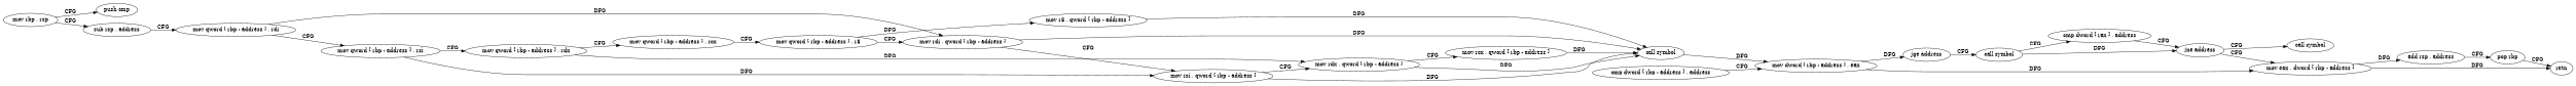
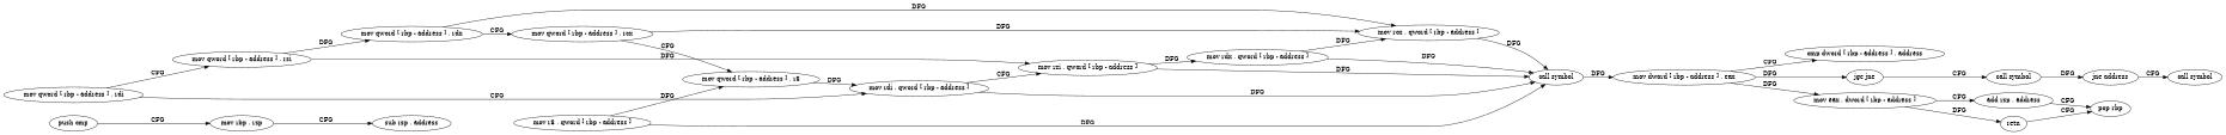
  digraph {
    rankdir=LR
    n1 [label="push cmp"]
    n2 [label="mov rbp , rsp"]
    n3 [label="sub rsp , address"]
    n4 [label="mov qword [ rbp - address ] , rdi"]
    n5 [label="mov qword [ rbp - address ] , rsi"]
    n6 [label="mov rdi , qword [ rbp - address ]"]
    n7 [label="mov qword [ rbp - address ] , rdx"]
    n8 [label="mov rsi , qword [ rbp - address ]"]
    n9 [label="call symbol"]
    n10 [label="mov qword [ rbp - address ] , rcx"]
    n11 [label="mov rdx , qword [ rbp - address ]"]
    n12 [label="mov qword [ rbp - address ] , r8"]
    n13 [label="mov rcx , qword [ rbp - address ]"]
    n14 [label="mov r8 , qword [ rbp - address ]"]
    n15 [label="mov dword [ rbp - address ] , eax"]
    n16 [label="cmp dword [ rbp - address ] , address"]
-   n17 [label="jge address"]
+   n17 [label="jge jne"]
    n18 [label="mov eax , dword [ rbp - address ]"]
    n19 [label="call symbol"]
    n20 [label="add rsp , address"]
    n21 [label=retn]
-   n22 [label="cmp dword [ rax ] , address"]
    n23 [label="jne address"]
    n24 [label="pop rbp"]
    n25 [label="call symbol"]
-   n2 -> n1 [label=CFG]
+   n1 -> n2 [label=CFG]
    n2 -> n3 [label=CFG]
-   n3 -> n4 [label=CFG]
    n4 -> n5 [label=CFG]
-   n4 -> n6 [label=DFG]
-   n5 -> n7 [label=CFG]
+   n4 -> n6 [label=CFG]
+   n5 -> n7 [label=DFG]
    n5 -> n8 [label=DFG]
    n6 -> n8 [label=CFG]
    n6 -> n9 [label=DFG]
    n7 -> n10 [label=CFG]
-   n7 -> n11 [label=DFG]
+   n7 -> n13 [label=DFG]
    n8 -> n9 [label=DFG]
-   n8 -> n11 [label=CFG]
+   n8 -> n11 [label=DFG]
    n9 -> n15 [label=DFG]
    n10 -> n12 [label=CFG]
+   n10 -> n13 [label=DFG]
    n11 -> n9 [label=DFG]
-   n11 -> n13 [label=CFG]
-   n12 -> n6 [label=CFG]
-   n12 -> n14 [label=DFG]
+   n11 -> n13 [label=DFG]
+   n12 -> n6 [label=DFG]
+   n14 -> n12 [label=DFG]
    n13 -> n9 [label=DFG]
    n14 -> n9 [label=DFG]
-   n16 -> n15 [label=CFG]
+   n15 -> n16 [label=CFG]
    n15 -> n17 [label=DFG]
    n15 -> n18 [label=DFG]
    n17 -> n19 [label=CFG]
-   n18 -> n20 [label=DFG]
+   n18 -> n20 [label=CFG]
    n18 -> n21 [label=DFG]
-   n19 -> n22 [label=CFG]
    n19 -> n23 [label=DFG]
    n20 -> n24 [label=CFG]
-   n22 -> n23 [label=CFG]
-   n23 -> n18 [label=CFG]
    n23 -> n25 [label=CFG]
-   n24 -> n21 [label=CFG]
+   n21 -> n24 [label=CFG]
  }
